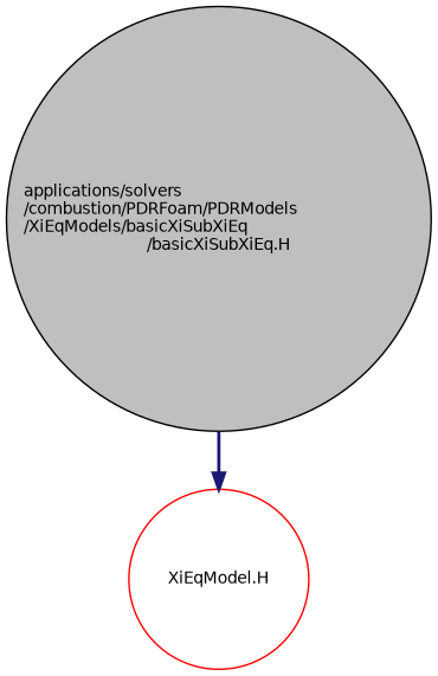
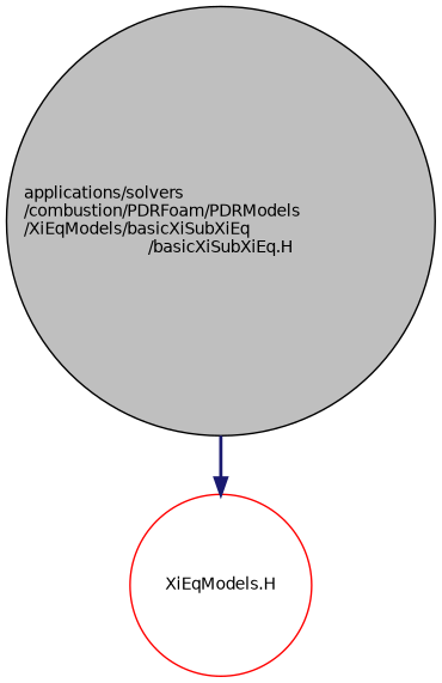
  digraph {
    node [fontname=Helvetica fontsize=10 shape=circle]
    n1 [color=black fillcolor=grey75 fontcolor=black height=0.2 label="applications/solvers\l/combustion/PDRFoam/PDRModels\l/XiEqModels/basicXiSubXiEq\l/basicXiSubXiEq.H" style=filled width=0.4]
-   n2 [color=red height=0.2 label="XiEqModel.H" width=0.4]
+   n2 [color=red height=0.2 label="XiEqModels.H" width=0.4]
    n1 -> n2 [color=midnightblue fontname=Helvetica fontsize=10 labelfontname=Helvetica labelfontsize=10 style=bold]
  }
